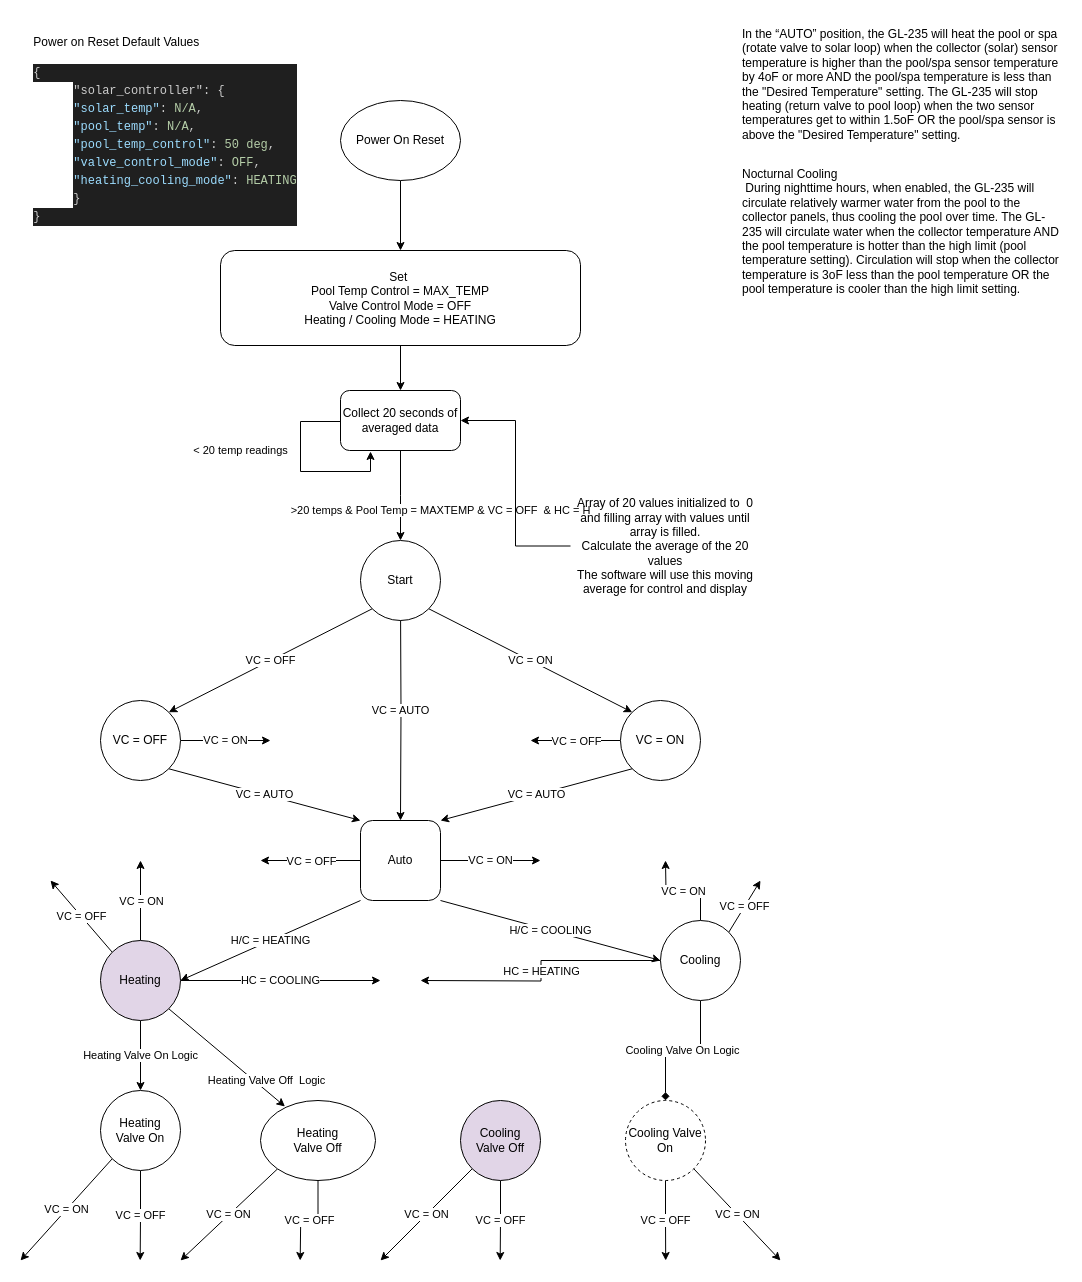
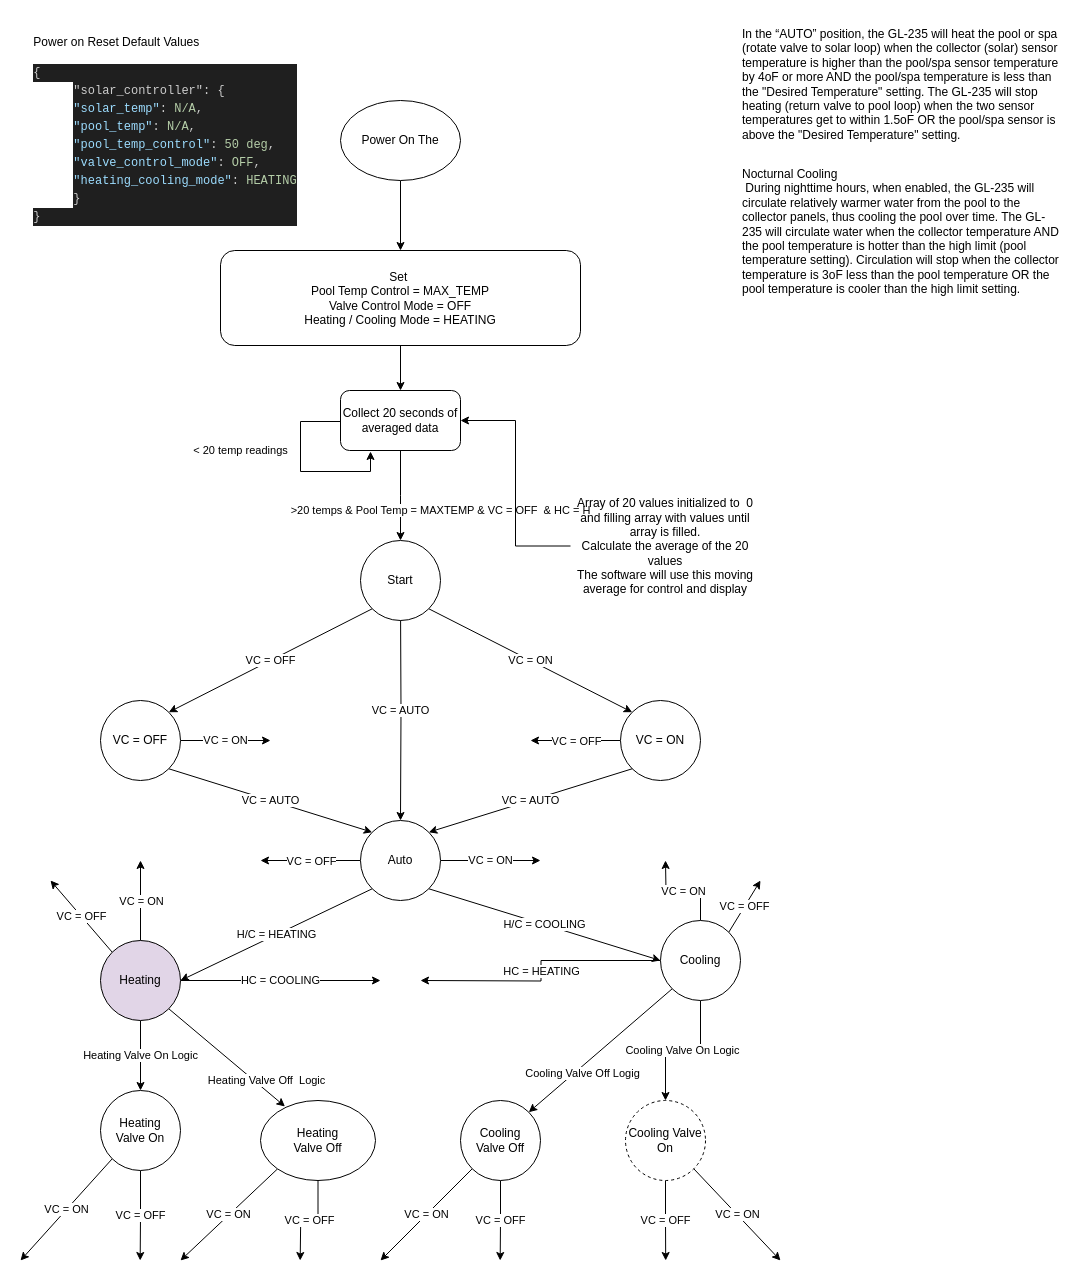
  <mxCell id="0" />
  <mxCell id="1" parent="0" />
  <mxCell id="2" style="edgeStyle=orthogonalEdgeStyle;rounded=0;orthogonalLoop=1;jettySize=auto;html=1;entryX=0.5;entryY=0;entryDx=0;entryDy=0;" parent="1" source="3" target="5" edge="1"><mxGeometry relative="1" as="geometry" /></mxCell>
  <mxCell id="3" value="Set&amp;nbsp;&lt;br&gt;Pool Temp Control = MAX_TEMP&lt;br&gt;Valve Control Mode = OFF&lt;br&gt;Heating / Cooling Mode = HEATING" style="rounded=1;whiteSpace=wrap;html=1;" parent="1" vertex="1"><mxGeometry x="220" y="250" width="360" height="95" as="geometry" /></mxCell>
  <mxCell id="4" value="&amp;gt;20 temps &amp;amp; Pool Temp = MAXTEMP &amp;amp; VC = OFF&amp;nbsp; &amp;amp; HC = H" style="edgeStyle=orthogonalEdgeStyle;rounded=0;orthogonalLoop=1;jettySize=auto;html=1;" parent="1" source="5" edge="1"><mxGeometry x="0.333" y="40" relative="1" as="geometry"><mxPoint as="offset" /><mxPoint x="400" y="540" as="targetPoint" /></mxGeometry></mxCell>
  <mxCell id="5" value="Collect 20 seconds of averaged data" style="whiteSpace=wrap;html=1;rounded=1;" parent="1" vertex="1"><mxGeometry x="340" y="390" width="120" height="60" as="geometry" /></mxCell>
  <mxCell id="6" style="edgeStyle=orthogonalEdgeStyle;rounded=0;orthogonalLoop=1;jettySize=auto;html=1;" parent="1" source="7" target="3" edge="1"><mxGeometry relative="1" as="geometry" /></mxCell>
- <mxCell id="7" value="Power On Reset" style="ellipse;whiteSpace=wrap;html=1;" parent="1" vertex="1"><mxGeometry x="340" y="100" width="120" height="80" as="geometry" /></mxCell>
+ <mxCell id="7" value="Power On The" style="ellipse;whiteSpace=wrap;html=1;" parent="1" vertex="1"><mxGeometry x="340" y="100" width="120" height="80" as="geometry" /></mxCell>
  <mxCell id="8" value="&lt;div style=&quot;text-align: justify;&quot;&gt;&lt;span style=&quot;background-color: initial;&quot;&gt;Power on Reset Default Values&lt;/span&gt;&lt;/div&gt;&lt;div style=&quot;text-align: justify;&quot;&gt;&lt;br&gt;&lt;/div&gt;&lt;div style=&quot;background-color: rgb(31, 31, 31); font-family: Menlo, Monaco, &amp;quot;Courier New&amp;quot;, monospace; line-height: 18px;&quot;&gt;&lt;div style=&quot;text-align: justify; color: rgb(204, 204, 204);&quot;&gt;{&lt;/div&gt;&lt;/div&gt;&lt;blockquote style=&quot;margin: 0 0 0 40px; border: none; padding: 0px;&quot;&gt;&lt;div style=&quot;background-color: rgb(31, 31, 31); font-family: Menlo, Monaco, &amp;quot;Courier New&amp;quot;, monospace; line-height: 18px;&quot;&gt;&lt;div style=&quot;text-align: justify; color: rgb(204, 204, 204);&quot;&gt;   &quot;solar_controller&quot;: {&lt;/div&gt;&lt;/div&gt;&lt;div style=&quot;background-color: rgb(31, 31, 31); font-family: Menlo, Monaco, &amp;quot;Courier New&amp;quot;, monospace; line-height: 18px;&quot;&gt;&lt;div style=&quot;text-align: justify; color: rgb(204, 204, 204);&quot;&gt;&lt;span style=&quot;color: rgb(156, 220, 254);&quot;&gt;&quot;solar_temp&quot;&lt;/span&gt;: &lt;span style=&quot;color: rgb(181, 206, 168);&quot;&gt;N/A&lt;/span&gt;,&lt;/div&gt;&lt;/div&gt;&lt;div style=&quot;background-color: rgb(31, 31, 31); font-family: Menlo, Monaco, &amp;quot;Courier New&amp;quot;, monospace; line-height: 18px;&quot;&gt;&lt;div style=&quot;text-align: justify;&quot;&gt;&lt;span style=&quot;color: rgb(156, 220, 254);&quot;&gt;&quot;pool_temp&quot;&lt;/span&gt;&lt;font color=&quot;#cccccc&quot;&gt;: &lt;/font&gt;&lt;font color=&quot;#b5cea8&quot;&gt;&lt;span style=&quot;caret-color: rgb(181, 206, 168);&quot;&gt;N/A&lt;/span&gt;&lt;/font&gt;&lt;font color=&quot;#cccccc&quot;&gt;,&lt;/font&gt;&lt;/div&gt;&lt;/div&gt;&lt;div style=&quot;background-color: rgb(31, 31, 31); font-family: Menlo, Monaco, &amp;quot;Courier New&amp;quot;, monospace; line-height: 18px;&quot;&gt;&lt;div style=&quot;text-align: justify;&quot;&gt;&lt;span style=&quot;color: rgb(204, 204, 204);&quot;&gt;&lt;span style=&quot;color: rgb(156, 220, 254);&quot;&gt;&quot;pool_temp_control&quot;&lt;/span&gt;: &lt;/span&gt;&lt;font color=&quot;#b5cea8&quot;&gt;&lt;span style=&quot;caret-color: rgb(181, 206, 168);&quot;&gt;50 deg&lt;/span&gt;&lt;/font&gt;&lt;font color=&quot;#cccccc&quot;&gt;,&lt;/font&gt;&lt;/div&gt;&lt;/div&gt;&lt;div style=&quot;background-color: rgb(31, 31, 31); font-family: Menlo, Monaco, &amp;quot;Courier New&amp;quot;, monospace; line-height: 18px;&quot;&gt;&lt;div style=&quot;text-align: justify; color: rgb(204, 204, 204);&quot;&gt;&lt;span style=&quot;color: rgb(156, 220, 254);&quot;&gt;&quot;valve_control_mode&quot;&lt;/span&gt;: &lt;span style=&quot;color: rgb(181, 206, 168);&quot;&gt;OFF&lt;/span&gt;,&lt;/div&gt;&lt;/div&gt;&lt;div style=&quot;background-color: rgb(31, 31, 31); font-family: Menlo, Monaco, &amp;quot;Courier New&amp;quot;, monospace; line-height: 18px;&quot;&gt;&lt;div style=&quot;text-align: justify; color: rgb(204, 204, 204);&quot;&gt;&lt;span style=&quot;color: rgb(156, 220, 254);&quot;&gt;&quot;heating_cooling_mode&quot;&lt;/span&gt;: &lt;span style=&quot;color: rgb(181, 206, 168);&quot;&gt;HEATING&lt;/span&gt;&lt;/div&gt;&lt;/div&gt;&lt;div style=&quot;background-color: rgb(31, 31, 31); font-family: Menlo, Monaco, &amp;quot;Courier New&amp;quot;, monospace; line-height: 18px;&quot;&gt;&lt;div style=&quot;text-align: justify; color: rgb(204, 204, 204);&quot;&gt;   }&lt;/div&gt;&lt;/div&gt;&lt;/blockquote&gt;&lt;div style=&quot;background-color: rgb(31, 31, 31); font-family: Menlo, Monaco, &amp;quot;Courier New&amp;quot;, monospace; line-height: 18px;&quot;&gt;&lt;div style=&quot;text-align: justify; color: rgb(204, 204, 204);&quot;&gt;}&lt;/div&gt;&lt;/div&gt;" style="text;html=1;strokeColor=none;fillColor=none;align=center;verticalAlign=middle;whiteSpace=wrap;rounded=0;labelPosition=center;verticalLabelPosition=middle;" parent="1" vertex="1"><mxGeometry x="30" y="25" width="270" height="210" as="geometry" /></mxCell>
  <mxCell id="9" style="edgeStyle=orthogonalEdgeStyle;rounded=0;orthogonalLoop=1;jettySize=auto;html=1;entryX=1;entryY=0.5;entryDx=0;entryDy=0;" parent="1" source="10" target="5" edge="1"><mxGeometry relative="1" as="geometry" /></mxCell>
  <mxCell id="10" value="Array of 20 values initialized to &amp;nbsp;0 and filling array with values until array is filled.&lt;br&gt;Calculate the average of the 20 values&lt;br&gt;The software will use this moving average for control and display" style="text;html=1;strokeColor=none;fillColor=none;align=center;verticalAlign=middle;whiteSpace=wrap;rounded=0;" parent="1" vertex="1"><mxGeometry x="570" y="493" width="190" height="105" as="geometry" /></mxCell>
  <mxCell id="11" value="&amp;lt; 20 temp readings" style="edgeStyle=orthogonalEdgeStyle;rounded=0;orthogonalLoop=1;jettySize=auto;html=1;exitX=0;exitY=0.5;exitDx=0;exitDy=0;entryX=0.25;entryY=1;entryDx=0;entryDy=0;" parent="1" edge="1"><mxGeometry x="-0.233" y="-60" relative="1" as="geometry"><mxPoint x="340" y="421" as="sourcePoint" /><mxPoint x="370" y="451" as="targetPoint" /><Array as="points"><mxPoint x="300" y="421" /><mxPoint x="300" y="471" /><mxPoint x="370" y="471" /></Array><mxPoint as="offset" /></mxGeometry></mxCell>
  <mxCell id="12" value="VC = AUTO" style="edgeStyle=orthogonalEdgeStyle;rounded=0;orthogonalLoop=1;jettySize=auto;html=1;exitX=0.5;exitY=1;exitDx=0;exitDy=0;entryX=0.5;entryY=0;entryDx=0;entryDy=0;" parent="1" target="24" edge="1"><mxGeometry relative="1" as="geometry"><mxPoint x="400" y="660" as="targetPoint" /><mxPoint x="400" y="600" as="sourcePoint" /></mxGeometry></mxCell>
  <mxCell id="13" value="VC = OFF" style="rounded=0;orthogonalLoop=1;jettySize=auto;html=1;exitX=0;exitY=1;exitDx=0;exitDy=0;entryX=1;entryY=0;entryDx=0;entryDy=0;" parent="1" source="50" target="17" edge="1"><mxGeometry relative="1" as="geometry"><mxPoint x="370" y="600" as="sourcePoint" /></mxGeometry></mxCell>
  <mxCell id="14" value="VC = ON" style="rounded=0;orthogonalLoop=1;jettySize=auto;html=1;exitX=1;exitY=1;exitDx=0;exitDy=0;entryX=0;entryY=0;entryDx=0;entryDy=0;" parent="1" source="50" target="19" edge="1"><mxGeometry relative="1" as="geometry"><mxPoint x="430" y="600" as="sourcePoint" /></mxGeometry></mxCell>
  <mxCell id="15" value="VC = AUTO" style="rounded=0;orthogonalLoop=1;jettySize=auto;html=1;exitX=1;exitY=1;exitDx=0;exitDy=0;entryX=0;entryY=0;entryDx=0;entryDy=0;" parent="1" source="17" target="24" edge="1"><mxGeometry relative="1" as="geometry"><mxPoint x="200" y="790" as="targetPoint" /></mxGeometry></mxCell>
  <mxCell id="16" value="VC = ON" style="edgeStyle=orthogonalEdgeStyle;rounded=0;orthogonalLoop=1;jettySize=auto;html=1;exitX=1;exitY=0.5;exitDx=0;exitDy=0;" parent="1" source="17" edge="1"><mxGeometry relative="1" as="geometry"><mxPoint x="270" y="740" as="targetPoint" /></mxGeometry></mxCell>
  <mxCell id="17" value="VC = OFF" style="ellipse;whiteSpace=wrap;html=1;aspect=fixed;" parent="1" vertex="1"><mxGeometry x="100" y="700" width="80" height="80" as="geometry" /></mxCell>
  <mxCell id="18" value="VC = OFF" style="edgeStyle=orthogonalEdgeStyle;rounded=0;orthogonalLoop=1;jettySize=auto;html=1;exitX=0;exitY=0.5;exitDx=0;exitDy=0;" parent="1" source="19" edge="1"><mxGeometry relative="1" as="geometry"><mxPoint x="530" y="740" as="targetPoint" /></mxGeometry></mxCell>
  <mxCell id="19" value="VC = ON" style="ellipse;whiteSpace=wrap;html=1;aspect=fixed;" parent="1" vertex="1"><mxGeometry x="620" y="700" width="80" height="80" as="geometry" /></mxCell>
  <mxCell id="20" value="H/C = HEATING" style="rounded=0;orthogonalLoop=1;jettySize=auto;html=1;exitX=0;exitY=1;exitDx=0;exitDy=0;entryX=1;entryY=0.5;entryDx=0;entryDy=0;" parent="1" source="24" target="31" edge="1"><mxGeometry relative="1" as="geometry" /></mxCell>
  <mxCell id="21" value="H/C = COOLING" style="rounded=0;orthogonalLoop=1;jettySize=auto;html=1;exitX=1;exitY=1;exitDx=0;exitDy=0;entryX=0;entryY=0.5;entryDx=0;entryDy=0;" parent="1" source="24" target="37" edge="1"><mxGeometry relative="1" as="geometry" /></mxCell>
  <mxCell id="22" value="VC = ON" style="edgeStyle=orthogonalEdgeStyle;rounded=0;orthogonalLoop=1;jettySize=auto;html=1;exitX=1;exitY=0.5;exitDx=0;exitDy=0;" parent="1" source="24" edge="1"><mxGeometry relative="1" as="geometry"><mxPoint x="540" y="860" as="targetPoint" /></mxGeometry></mxCell>
  <mxCell id="23" value="VC = OFF" style="edgeStyle=orthogonalEdgeStyle;rounded=0;orthogonalLoop=1;jettySize=auto;html=1;exitX=0;exitY=0.5;exitDx=0;exitDy=0;" parent="1" source="24" edge="1"><mxGeometry relative="1" as="geometry"><mxPoint x="260" y="860" as="targetPoint" /></mxGeometry></mxCell>
- <mxCell id="24" value="Auto" style="whiteSpace=wrap;html=1;aspect=fixed;rounded=1;" parent="1" vertex="1"><mxGeometry x="360" y="820" width="80" height="80" as="geometry" /></mxCell>
+ <mxCell id="24" value="Auto" style="ellipse;whiteSpace=wrap;html=1;aspect=fixed;" parent="1" vertex="1"><mxGeometry x="360" y="820" width="80" height="80" as="geometry" /></mxCell>
  <mxCell id="25" value="VC = AUTO" style="endArrow=classic;html=1;rounded=0;exitX=0;exitY=1;exitDx=0;exitDy=0;entryX=1;entryY=0;entryDx=0;entryDy=0;" parent="1" source="19" target="24" edge="1"><mxGeometry width="50" height="50" relative="1" as="geometry"><mxPoint x="470" y="850" as="sourcePoint" /><mxPoint x="520" y="800" as="targetPoint" /></mxGeometry></mxCell>
  <mxCell id="26" value="VC = ON" style="edgeStyle=orthogonalEdgeStyle;rounded=0;orthogonalLoop=1;jettySize=auto;html=1;exitX=0.5;exitY=0;exitDx=0;exitDy=0;" parent="1" source="31" edge="1"><mxGeometry relative="1" as="geometry"><mxPoint x="140" y="860" as="targetPoint" /></mxGeometry></mxCell>
  <mxCell id="27" value="VC = OFF" style="rounded=0;orthogonalLoop=1;jettySize=auto;html=1;exitX=0;exitY=0;exitDx=0;exitDy=0;" parent="1" source="31" edge="1"><mxGeometry relative="1" as="geometry"><mxPoint x="50" y="880" as="targetPoint" /></mxGeometry></mxCell>
  <mxCell id="28" value="Heating Valve On Logic" style="edgeStyle=orthogonalEdgeStyle;rounded=0;orthogonalLoop=1;jettySize=auto;html=1;exitX=0.5;exitY=1;exitDx=0;exitDy=0;" parent="1" source="31" target="40" edge="1"><mxGeometry relative="1" as="geometry" /></mxCell>
  <mxCell id="29" value="Heating Valve Off&amp;nbsp; Logic" style="rounded=0;orthogonalLoop=1;jettySize=auto;html=1;exitX=1;exitY=1;exitDx=0;exitDy=0;entryX=0.213;entryY=0.075;entryDx=0;entryDy=0;entryPerimeter=0;" parent="1" source="31" target="46" edge="1"><mxGeometry x="0.589" y="8" relative="1" as="geometry"><mxPoint as="offset" /></mxGeometry></mxCell>
  <mxCell id="30" value="HC = COOLING" style="edgeStyle=orthogonalEdgeStyle;rounded=0;orthogonalLoop=1;jettySize=auto;html=1;exitX=1;exitY=0.5;exitDx=0;exitDy=0;" parent="1" source="31" edge="1"><mxGeometry relative="1" as="geometry"><mxPoint x="380" y="980" as="targetPoint" /></mxGeometry></mxCell>
  <mxCell id="31" value="Heating" style="ellipse;whiteSpace=wrap;html=1;aspect=fixed;fillColor=#e1d5e7;" parent="1" vertex="1"><mxGeometry x="100" y="940" width="80" height="80" as="geometry" /></mxCell>
  <mxCell id="32" value="VC = ON" style="edgeStyle=orthogonalEdgeStyle;rounded=0;orthogonalLoop=1;jettySize=auto;html=1;exitX=0.5;exitY=0;exitDx=0;exitDy=0;" parent="1" source="37" edge="1"><mxGeometry relative="1" as="geometry"><mxPoint x="665" y="860" as="targetPoint" /></mxGeometry></mxCell>
  <mxCell id="33" value="VC = OFF" style="rounded=0;orthogonalLoop=1;jettySize=auto;html=1;exitX=1;exitY=0;exitDx=0;exitDy=0;" parent="1" source="37" edge="1"><mxGeometry relative="1" as="geometry"><mxPoint x="760" y="880" as="targetPoint" /></mxGeometry></mxCell>
- <mxCell id="34" value="Cooling Valve On Logic" style="edgeStyle=orthogonalEdgeStyle;rounded=0;orthogonalLoop=1;jettySize=auto;html=1;exitX=0.5;exitY=1;exitDx=0;exitDy=0;endArrow=diamond;" parent="1" source="37" target="43" edge="1"><mxGeometry relative="1" as="geometry" /></mxCell>
+ <mxCell id="34" value="Cooling Valve On Logic" style="edgeStyle=orthogonalEdgeStyle;rounded=0;orthogonalLoop=1;jettySize=auto;html=1;exitX=0.5;exitY=1;exitDx=0;exitDy=0;" parent="1" source="37" target="43" edge="1"><mxGeometry relative="1" as="geometry" /></mxCell>
+ <mxCell id="35" value="Cooling Valve Off Logig" style="rounded=0;orthogonalLoop=1;jettySize=auto;html=1;exitX=0;exitY=1;exitDx=0;exitDy=0;entryX=1;entryY=0;entryDx=0;entryDy=0;" parent="1" source="37" target="49" edge="1"><mxGeometry x="0.305" y="6" relative="1" as="geometry"><mxPoint as="offset" /></mxGeometry></mxCell>
  <mxCell id="36" value="HC = HEATING" style="edgeStyle=orthogonalEdgeStyle;rounded=0;orthogonalLoop=1;jettySize=auto;html=1;exitX=0;exitY=0.5;exitDx=0;exitDy=0;" parent="1" source="37" edge="1"><mxGeometry relative="1" as="geometry"><mxPoint x="420" y="980" as="targetPoint" /></mxGeometry></mxCell>
  <mxCell id="37" value="Cooling" style="ellipse;whiteSpace=wrap;html=1;aspect=fixed;" parent="1" vertex="1"><mxGeometry x="660" y="920" width="80" height="80" as="geometry" /></mxCell>
  <mxCell id="38" value="VC = ON" style="rounded=0;orthogonalLoop=1;jettySize=auto;html=1;exitX=0;exitY=1;exitDx=0;exitDy=0;" parent="1" source="40" edge="1"><mxGeometry relative="1" as="geometry"><mxPoint x="20" y="1260" as="targetPoint" /></mxGeometry></mxCell>
  <mxCell id="39" value="VC = OFF" style="edgeStyle=orthogonalEdgeStyle;rounded=0;orthogonalLoop=1;jettySize=auto;html=1;exitX=0.5;exitY=1;exitDx=0;exitDy=0;" parent="1" source="40" edge="1"><mxGeometry relative="1" as="geometry"><mxPoint x="139.69" y="1260" as="targetPoint" /></mxGeometry></mxCell>
  <mxCell id="40" value="Heating&lt;br&gt;Valve On" style="ellipse;whiteSpace=wrap;html=1;aspect=fixed;" parent="1" vertex="1"><mxGeometry x="100" y="1090" width="80" height="80" as="geometry" /></mxCell>
  <mxCell id="41" value="VC = OFF" style="edgeStyle=orthogonalEdgeStyle;rounded=0;orthogonalLoop=1;jettySize=auto;html=1;exitX=0.5;exitY=1;exitDx=0;exitDy=0;" parent="1" source="43" edge="1"><mxGeometry relative="1" as="geometry"><mxPoint x="665.207" y="1260" as="targetPoint" /></mxGeometry></mxCell>
  <mxCell id="42" value="VC = ON" style="rounded=0;orthogonalLoop=1;jettySize=auto;html=1;exitX=1;exitY=1;exitDx=0;exitDy=0;" parent="1" source="43" edge="1"><mxGeometry relative="1" as="geometry"><mxPoint x="780" y="1260" as="targetPoint" /></mxGeometry></mxCell>
  <mxCell id="43" value="Cooling Valve On" style="ellipse;whiteSpace=wrap;html=1;aspect=fixed;dashed=1;" parent="1" vertex="1"><mxGeometry x="625" y="1100" width="80" height="80" as="geometry" /></mxCell>
  <mxCell id="44" value="VC = ON" style="rounded=0;orthogonalLoop=1;jettySize=auto;html=1;exitX=0;exitY=1;exitDx=0;exitDy=0;" parent="1" source="46" edge="1"><mxGeometry relative="1" as="geometry"><mxPoint x="180" y="1260" as="targetPoint" /><mxPoint x="250" y="1230" as="sourcePoint" /></mxGeometry></mxCell>
  <mxCell id="45" value="VC = OFF" style="edgeStyle=orthogonalEdgeStyle;rounded=0;orthogonalLoop=1;jettySize=auto;html=1;exitX=0.5;exitY=1;exitDx=0;exitDy=0;" parent="1" source="46" edge="1"><mxGeometry relative="1" as="geometry"><mxPoint x="299.69" y="1260" as="targetPoint" /></mxGeometry></mxCell>
  <mxCell id="46" value="Heating&lt;br&gt;Valve Off" style="ellipse;whiteSpace=wrap;html=1;aspect=fixed;" parent="1" vertex="1"><mxGeometry x="260" y="1100" width="115" height="80" as="geometry" /></mxCell>
  <mxCell id="47" value="VC = ON" style="rounded=0;orthogonalLoop=1;jettySize=auto;html=1;exitX=0;exitY=1;exitDx=0;exitDy=0;" parent="1" source="49" edge="1"><mxGeometry relative="1" as="geometry"><mxPoint x="380" y="1260" as="targetPoint" /></mxGeometry></mxCell>
  <mxCell id="48" value="VC = OFF" style="edgeStyle=orthogonalEdgeStyle;rounded=0;orthogonalLoop=1;jettySize=auto;html=1;exitX=0.5;exitY=1;exitDx=0;exitDy=0;" parent="1" source="49" edge="1"><mxGeometry relative="1" as="geometry"><mxPoint x="499.69" y="1260" as="targetPoint" /></mxGeometry></mxCell>
- <mxCell id="49" value="Cooling&lt;br&gt;Valve Off" style="ellipse;whiteSpace=wrap;html=1;aspect=fixed;fillColor=#e1d5e7;" parent="1" vertex="1"><mxGeometry x="460" y="1100" width="80" height="80" as="geometry" /></mxCell>
+ <mxCell id="49" value="Cooling&lt;br&gt;Valve Off" style="ellipse;whiteSpace=wrap;html=1;aspect=fixed;" parent="1" vertex="1"><mxGeometry x="460" y="1100" width="80" height="80" as="geometry" /></mxCell>
  <mxCell id="50" value="Start" style="ellipse;whiteSpace=wrap;html=1;aspect=fixed;" parent="1" vertex="1"><mxGeometry x="360" y="540" width="80" height="80" as="geometry" /></mxCell>
  <mxCell id="51" value="Nocturnal Cooling&lt;br&gt;&amp;nbsp;During nighttime hours, when enabled, the GL-235 will circulate relatively warmer water from the pool to the collector panels, thus cooling the pool over time. The GL-235 will circulate water when the collector temperature AND the pool temperature is hotter than the high limit (pool temperature setting). Circulation will stop when the collector temperature is 3oF less than the pool temperature OR the pool temperature is cooler than the high limit setting." style="text;whiteSpace=wrap;html=1;" parent="1" vertex="1"><mxGeometry x="740" y="160" width="320" height="150" as="geometry" /></mxCell>
  <mxCell id="52" value="In the “AUTO” position, the GL-235 will heat the pool or spa (rotate valve to solar loop) when the collector (solar) sensor temperature is higher than the pool/spa sensor temperature by 4oF or more AND the pool/spa temperature is less than the &quot;Desired Temperature&quot; setting. The GL-235 will stop heating (return valve to pool loop) when the two sensor temperatures get to within 1.5oF OR the pool/spa sensor is above the &quot;Desired Temperature&quot; setting." style="text;whiteSpace=wrap;html=1;" parent="1" vertex="1"><mxGeometry x="740" y="20" width="320" height="100" as="geometry" /></mxCell>
